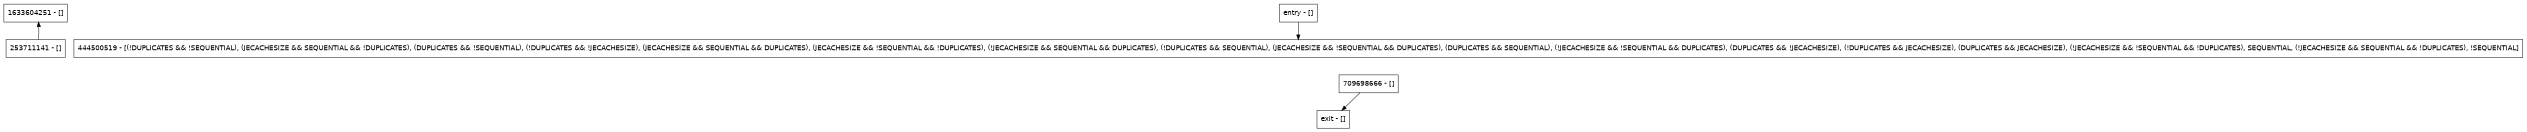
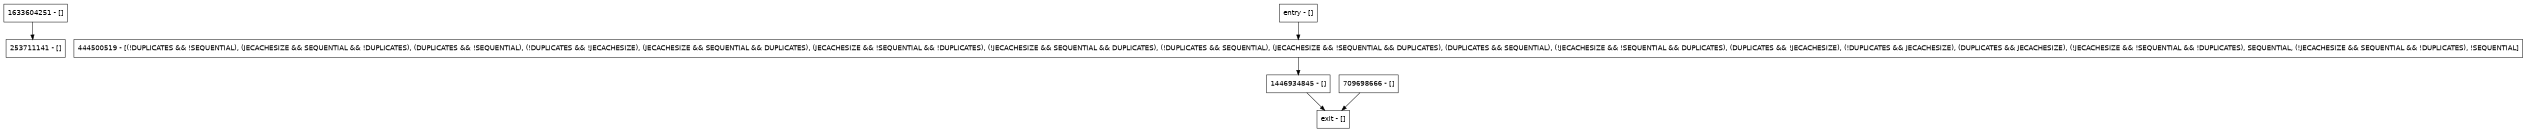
  digraph {
    fontname="DejaVu Sans"
    node [fontname="DejaVu Sans" shape=record]
    edge [fontname="DejaVu Sans"]
    n1 [label="1633604251 - []"]
    n2 [label="253711141 - []"]
    n3 [label="entry - []"]
    n4 [label="444500519 - [(!DUPLICATES && !SEQUENTIAL), (JECACHESIZE && SEQUENTIAL && !DUPLICATES), (DUPLICATES && !SEQUENTIAL), (!DUPLICATES && !JECACHESIZE), (JECACHESIZE && SEQUENTIAL && DUPLICATES), (JECACHESIZE && !SEQUENTIAL && !DUPLICATES), (!JECACHESIZE && SEQUENTIAL && DUPLICATES), (!DUPLICATES && SEQUENTIAL), (JECACHESIZE && !SEQUENTIAL && DUPLICATES), (DUPLICATES && SEQUENTIAL), (!JECACHESIZE && !SEQUENTIAL && DUPLICATES), (DUPLICATES && !JECACHESIZE), (!DUPLICATES && JECACHESIZE), (DUPLICATES && JECACHESIZE), (!JECACHESIZE && !SEQUENTIAL && !DUPLICATES), SEQUENTIAL, (!JECACHESIZE && SEQUENTIAL && !DUPLICATES), !SEQUENTIAL]"]
+   n5 [label="1446934845 - []"]
    n6 [label="exit - []"]
    n7 [label="709698666 - []"]
-   n2 -> n1
+   n1 -> n2
    n3 -> n4
+   n4 -> n5
+   n5 -> n6
    n7 -> n6
  }
